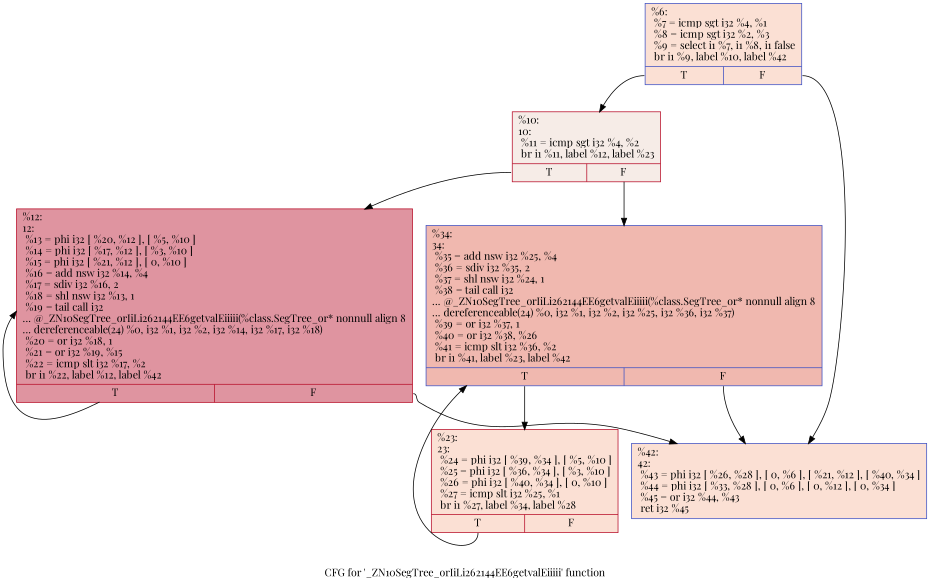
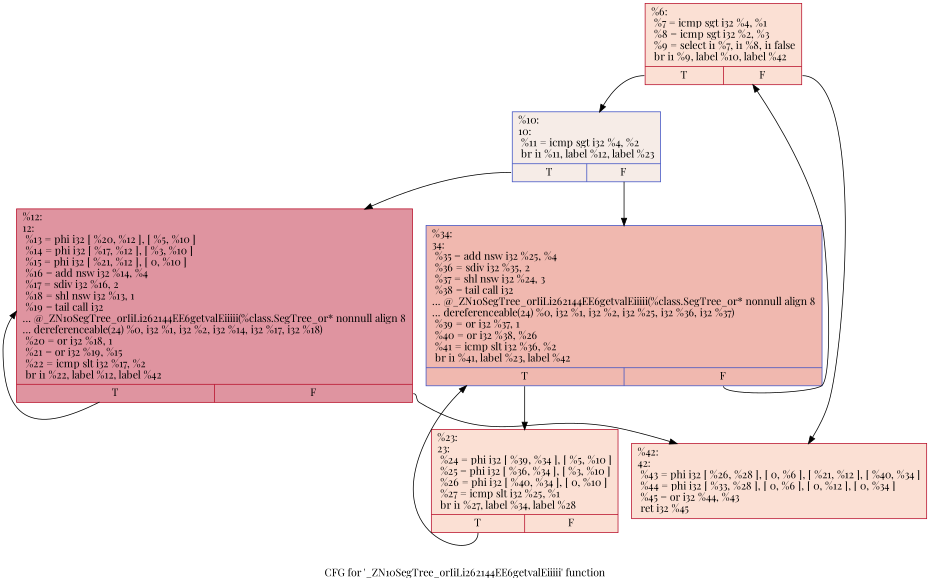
  digraph {
    fontname="Playfair Display"
    label="CFG for '_ZN10SegTree_orIiLi262144EE6getvalEiiiii' function"
    node [color="#3d50c3ff" fillcolor="#f7b99e70" fontname="Playfair Display" shape=record style=filled]
    edge [fontname="Playfair Display" tailport=s0]
-   n1 [label="{%6:\l  %7 = icmp sgt i32 %4, %1\l  %8 = icmp sgt i32 %2, %3\l  %9 = select i1 %7, i1 %8, i1 false\l  br i1 %9, label %10, label %42\l|{<s0>T|<s1>F}}"]
-   n2 [color="#b70d28ff" fillcolor="#ead5c970" label="{%10:\l10:                                               \l  %11 = icmp sgt i32 %4, %2\l  br i1 %11, label %12, label %23\l|{<s0>T|<s1>F}}"]
-   n3 [label="{%42:\l42:                                               \l  %43 = phi i32 [ %26, %28 ], [ 0, %6 ], [ %21, %12 ], [ %40, %34 ]\l  %44 = phi i32 [ %33, %28 ], [ 0, %6 ], [ 0, %12 ], [ 0, %34 ]\l  %45 = or i32 %44, %43\l  ret i32 %45\l}"]
+   n1 [color="#b70d28ff" label="{%6:\l  %7 = icmp sgt i32 %4, %1\l  %8 = icmp sgt i32 %2, %3\l  %9 = select i1 %7, i1 %8, i1 false\l  br i1 %9, label %10, label %42\l|{<s0>T|<s1>F}}"]
+   n2 [fillcolor="#ead5c970" label="{%10:\l10:                                               \l  %11 = icmp sgt i32 %4, %2\l  br i1 %11, label %12, label %23\l|{<s0>T|<s1>F}}"]
+   n3 [color="#b70d28ff" label="{%42:\l42:                                               \l  %43 = phi i32 [ %26, %28 ], [ 0, %6 ], [ %21, %12 ], [ %40, %34 ]\l  %44 = phi i32 [ %33, %28 ], [ 0, %6 ], [ 0, %12 ], [ 0, %34 ]\l  %45 = or i32 %44, %43\l  ret i32 %45\l}"]
    n4 [color="#b70d28ff" fillcolor="#b70d2870" label="{%12:\l12:                                               \l  %13 = phi i32 [ %20, %12 ], [ %5, %10 ]\l  %14 = phi i32 [ %17, %12 ], [ %3, %10 ]\l  %15 = phi i32 [ %21, %12 ], [ 0, %10 ]\l  %16 = add nsw i32 %14, %4\l  %17 = sdiv i32 %16, 2\l  %18 = shl nsw i32 %13, 1\l  %19 = tail call i32\l... @_ZN10SegTree_orIiLi262144EE6getvalEiiiii(%class.SegTree_or* nonnull align 8\l... dereferenceable(24) %0, i32 %1, i32 %2, i32 %14, i32 %17, i32 %18)\l  %20 = or i32 %18, 1\l  %21 = or i32 %19, %15\l  %22 = icmp slt i32 %17, %2\l  br i1 %22, label %12, label %42\l|{<s0>T|<s1>F}}"]
-   n5 [fillcolor="#dc5d4a70" label="{%34:\l34:                                               \l  %35 = add nsw i32 %25, %4\l  %36 = sdiv i32 %35, 2\l  %37 = shl nsw i32 %24, 1\l  %38 = tail call i32\l... @_ZN10SegTree_orIiLi262144EE6getvalEiiiii(%class.SegTree_or* nonnull align 8\l... dereferenceable(24) %0, i32 %1, i32 %2, i32 %25, i32 %36, i32 %37)\l  %39 = or i32 %37, 1\l  %40 = or i32 %38, %26\l  %41 = icmp slt i32 %36, %2\l  br i1 %41, label %23, label %42\l|{<s0>T|<s1>F}}"]
+   n5 [fillcolor="#dc5d4a70" label="{%34:\l34:                                               \l  %35 = add nsw i32 %25, %4\l  %36 = sdiv i32 %35, 2\l  %37 = shl nsw i32 %24, 3\l  %38 = tail call i32\l... @_ZN10SegTree_orIiLi262144EE6getvalEiiiii(%class.SegTree_or* nonnull align 8\l... dereferenceable(24) %0, i32 %1, i32 %2, i32 %25, i32 %36, i32 %37)\l  %39 = or i32 %37, 1\l  %40 = or i32 %38, %26\l  %41 = icmp slt i32 %36, %2\l  br i1 %41, label %23, label %42\l|{<s0>T|<s1>F}}"]
    n6 [color="#b70d28ff" label="{%23:\l23:                                               \l  %24 = phi i32 [ %39, %34 ], [ %5, %10 ]\l  %25 = phi i32 [ %36, %34 ], [ %3, %10 ]\l  %26 = phi i32 [ %40, %34 ], [ 0, %10 ]\l  %27 = icmp slt i32 %25, %1\l  br i1 %27, label %34, label %28\l|{<s0>T|<s1>F}}"]
    n1 -> n2
    n1 -> n3 [tailport=s1]
    n2 -> n4
    n2 -> n5 [tailport=s1]
    n4 -> n3 [tailport=s1]
    n4 -> n4
-   n5 -> n3 [tailport=s1]
+   n5 -> n1 [tailport=s1]
    n5 -> n6
    n6 -> n5
  }
